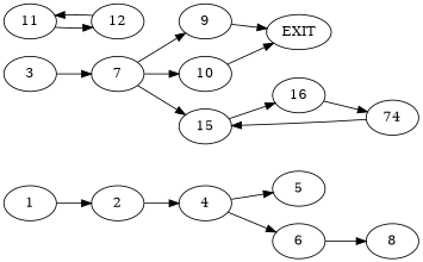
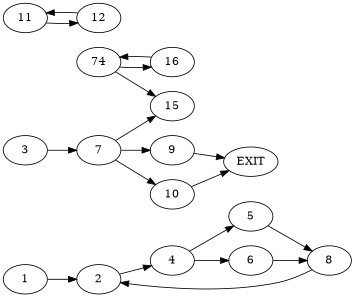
  digraph {
    rankdir=LR
    1
    2
    n3 [label=EXIT]
    4
    3
    7
    5
    6
    9
    10
    15
    8
    11
    12
    n15 [label=74]
    16
    1 -> 2
    2 -> 4
    4 -> 5
    4 -> 6
    3 -> 7
    7 -> 9
    7 -> 10
    7 -> 15
+   5 -> 8
    6 -> 8
    9 -> n3
    10 -> n3
+   8 -> 2
    11 -> 12
    12 -> 11
    n15 -> 15
-   15 -> 16
+   n15 -> 16
    16 -> n15
  }
